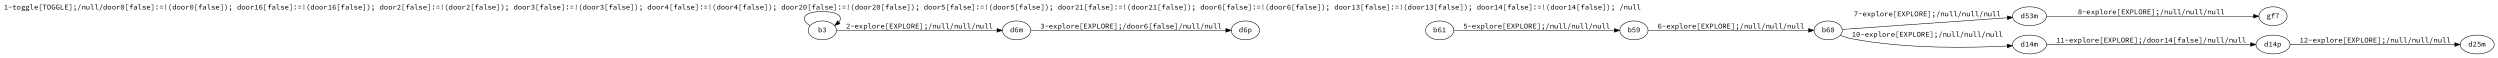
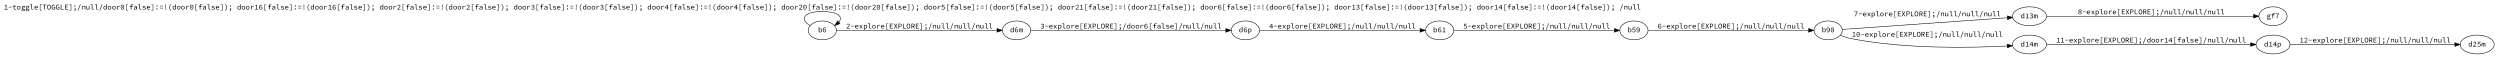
  digraph {
    fontname="Source Code Pro"
    rankdir=LR
    node [fontname="Source Code Pro"]
    edge [fontname="Source Code Pro"]
-   b3
+   b3 [label=b6]
    d6m
    d6p
    b61
    b59
-   b60
-   d13m [label=d53m]
+   b60 [label=b90]
+   d13m
    d14m
    gf7
    d14p
    d25m
    b3 -> b3 [label="1-toggle[TOGGLE];/null/door0[false]:=!(door0[false]); door16[false]:=!(door16[false]); door2[false]:=!(door2[false]); door3[false]:=!(door3[false]); door4[false]:=!(door4[false]); door20[false]:=!(door20[false]); door5[false]:=!(door5[false]); door21[false]:=!(door21[false]); door6[false]:=!(door6[false]); door13[false]:=!(door13[false]); door14[false]:=!(door14[false]); /null"]
    b3 -> d6m [label="2-explore[EXPLORE];/null/null/null"]
    d6m -> d6p [label="3-explore[EXPLORE];/door6[false]/null/null"]
+   d6p -> b61 [label="4-explore[EXPLORE];/null/null/null"]
    b61 -> b59 [label="5-explore[EXPLORE];/null/null/null"]
    b59 -> b60 [label="6-explore[EXPLORE];/null/null/null"]
    b60 -> d13m [label="7-explore[EXPLORE];/null/null/null"]
    b60 -> d14m [label="10-explore[EXPLORE];/null/null/null"]
    d13m -> gf7 [label="8-explore[EXPLORE];/null/null/null"]
    d14m -> d14p [label="11-explore[EXPLORE];/door14[false]/null/null"]
    d14p -> d25m [label="12-explore[EXPLORE];/null/null/null"]
  }
